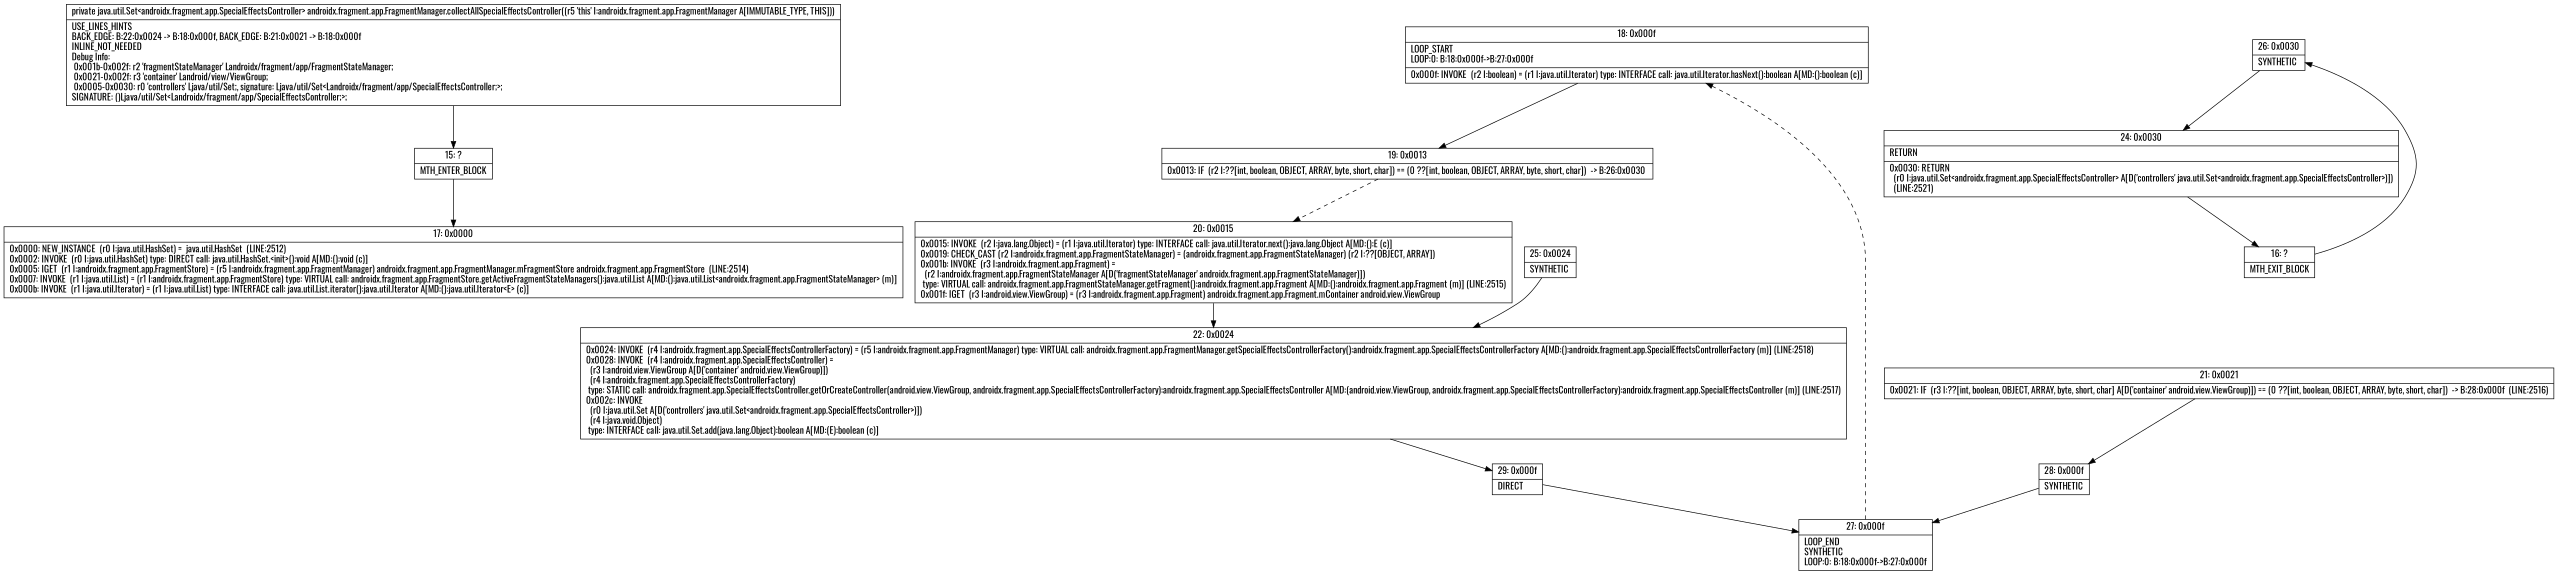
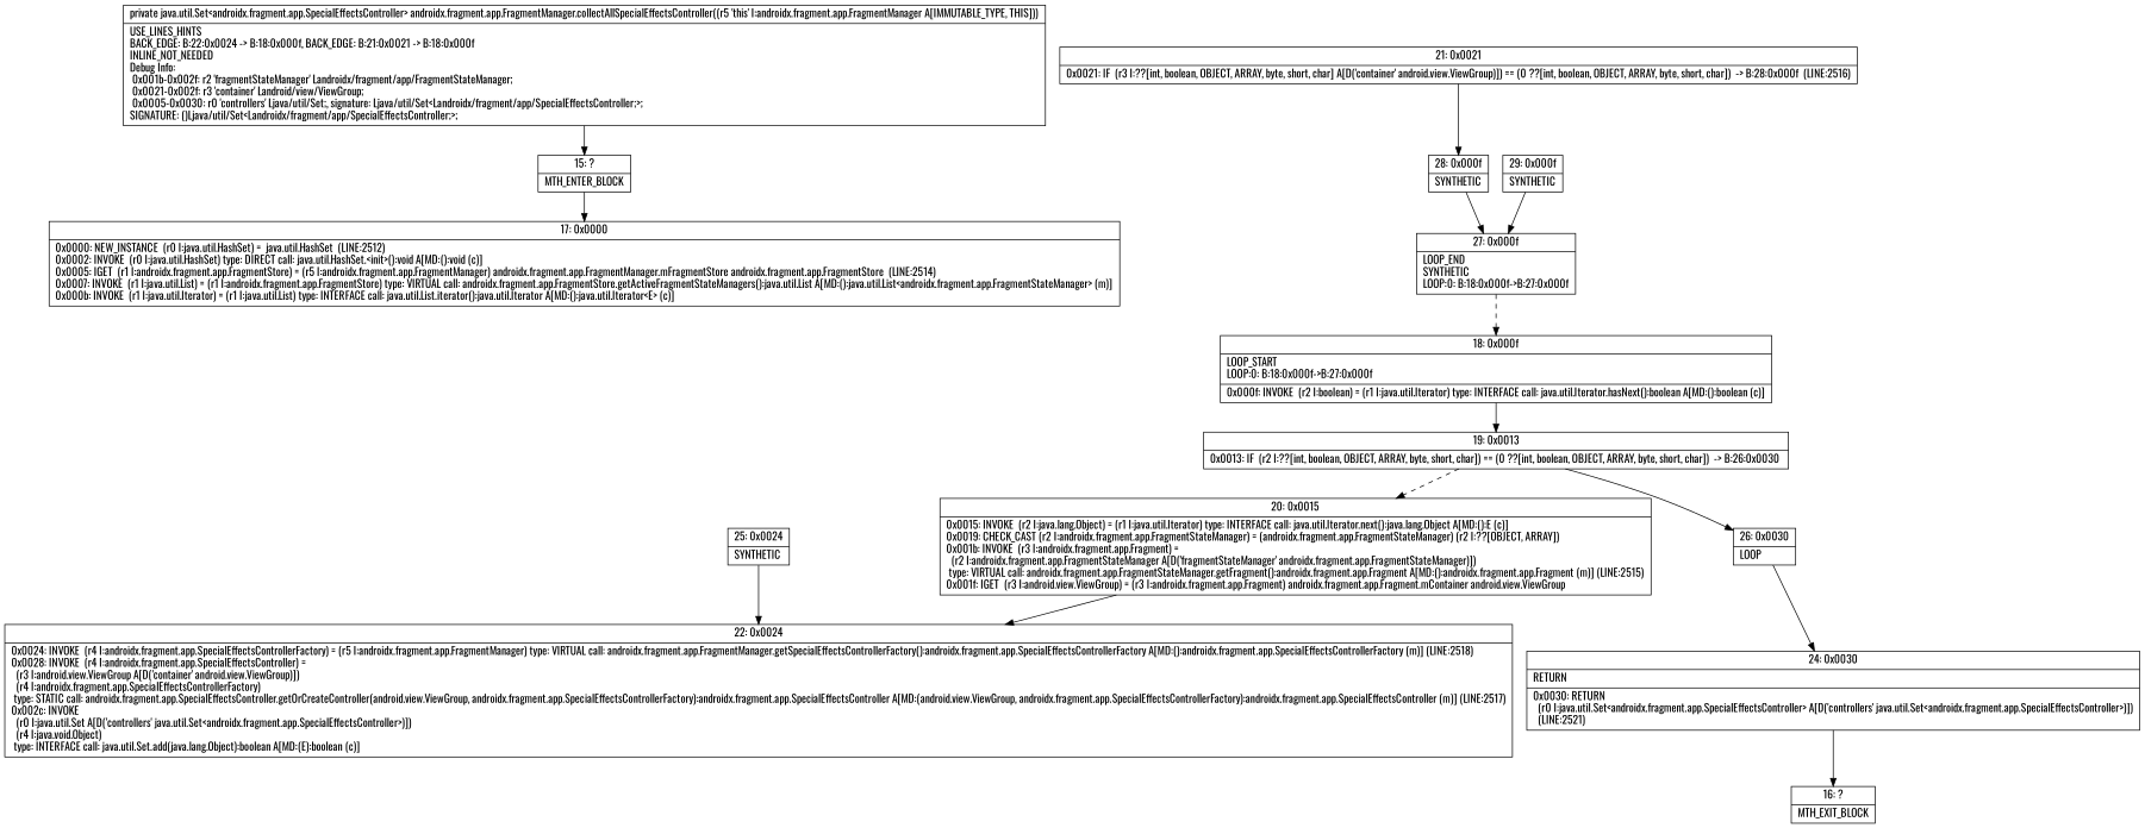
  digraph {
    fontname=Oswald
    node [fontname=Oswald shape=record]
    edge [fontname=Oswald]
    n1 [label="{15\:\ ?|MTH_ENTER_BLOCK\l}"]
    n2 [label="{17\:\ 0x0000|0x0000: NEW_INSTANCE  (r0 I:java.util.HashSet) =  java.util.HashSet  (LINE:2512)\l0x0002: INVOKE  (r0 I:java.util.HashSet) type: DIRECT call: java.util.HashSet.\<init\>():void A[MD:():void (c)]\l0x0005: IGET  (r1 I:androidx.fragment.app.FragmentStore) = (r5 I:androidx.fragment.app.FragmentManager) androidx.fragment.app.FragmentManager.mFragmentStore androidx.fragment.app.FragmentStore  (LINE:2514)\l0x0007: INVOKE  (r1 I:java.util.List) = (r1 I:androidx.fragment.app.FragmentStore) type: VIRTUAL call: androidx.fragment.app.FragmentStore.getActiveFragmentStateManagers():java.util.List A[MD:():java.util.List\<androidx.fragment.app.FragmentStateManager\> (m)]\l0x000b: INVOKE  (r1 I:java.util.Iterator) = (r1 I:java.util.List) type: INTERFACE call: java.util.List.iterator():java.util.Iterator A[MD:():java.util.Iterator\<E\> (c)]\l}"]
    n3 [label="{18\:\ 0x000f|LOOP_START\lLOOP:0: B:18:0x000f\-\>B:27:0x000f\l|0x000f: INVOKE  (r2 I:boolean) = (r1 I:java.util.Iterator) type: INTERFACE call: java.util.Iterator.hasNext():boolean A[MD:():boolean (c)]\l}"]
    n4 [label="{19\:\ 0x0013|0x0013: IF  (r2 I:??[int, boolean, OBJECT, ARRAY, byte, short, char]) == (0 ??[int, boolean, OBJECT, ARRAY, byte, short, char])  \-\> B:26:0x0030 \l}"]
    n5 [label="{20\:\ 0x0015|0x0015: INVOKE  (r2 I:java.lang.Object) = (r1 I:java.util.Iterator) type: INTERFACE call: java.util.Iterator.next():java.lang.Object A[MD:():E (c)]\l0x0019: CHECK_CAST (r2 I:androidx.fragment.app.FragmentStateManager) = (androidx.fragment.app.FragmentStateManager) (r2 I:??[OBJECT, ARRAY]) \l0x001b: INVOKE  (r3 I:androidx.fragment.app.Fragment) = \l  (r2 I:androidx.fragment.app.FragmentStateManager A[D('fragmentStateManager' androidx.fragment.app.FragmentStateManager)])\l type: VIRTUAL call: androidx.fragment.app.FragmentStateManager.getFragment():androidx.fragment.app.Fragment A[MD:():androidx.fragment.app.Fragment (m)] (LINE:2515)\l0x001f: IGET  (r3 I:android.view.ViewGroup) = (r3 I:androidx.fragment.app.Fragment) androidx.fragment.app.Fragment.mContainer android.view.ViewGroup \l}"]
-   n6 [label="{26\:\ 0x0030|SYNTHETIC\l}"]
+   n6 [label="{26\:\ 0x0030|LOOP\l}"]
    n7 [label="{22\:\ 0x0024|0x0024: INVOKE  (r4 I:androidx.fragment.app.SpecialEffectsControllerFactory) = (r5 I:androidx.fragment.app.FragmentManager) type: VIRTUAL call: androidx.fragment.app.FragmentManager.getSpecialEffectsControllerFactory():androidx.fragment.app.SpecialEffectsControllerFactory A[MD:():androidx.fragment.app.SpecialEffectsControllerFactory (m)] (LINE:2518)\l0x0028: INVOKE  (r4 I:androidx.fragment.app.SpecialEffectsController) = \l  (r3 I:android.view.ViewGroup A[D('container' android.view.ViewGroup)])\l  (r4 I:androidx.fragment.app.SpecialEffectsControllerFactory)\l type: STATIC call: androidx.fragment.app.SpecialEffectsController.getOrCreateController(android.view.ViewGroup, androidx.fragment.app.SpecialEffectsControllerFactory):androidx.fragment.app.SpecialEffectsController A[MD:(android.view.ViewGroup, androidx.fragment.app.SpecialEffectsControllerFactory):androidx.fragment.app.SpecialEffectsController (m)] (LINE:2517)\l0x002c: INVOKE  \l  (r0 I:java.util.Set A[D('controllers' java.util.Set\<androidx.fragment.app.SpecialEffectsController\>)])\l  (r4 I:java.void.Object)\l type: INTERFACE call: java.util.Set.add(java.lang.Object):boolean A[MD:(E):boolean (c)]\l}"]
    n8 [label="{24\:\ 0x0030|RETURN\l|0x0030: RETURN  \l  (r0 I:java.util.Set\<androidx.fragment.app.SpecialEffectsController\> A[D('controllers' java.util.Set\<androidx.fragment.app.SpecialEffectsController\>)])\l  (LINE:2521)\l}"]
    n9 [label="{21\:\ 0x0021|0x0021: IF  (r3 I:??[int, boolean, OBJECT, ARRAY, byte, short, char] A[D('container' android.view.ViewGroup)]) == (0 ??[int, boolean, OBJECT, ARRAY, byte, short, char])  \-\> B:28:0x000f  (LINE:2516)\l}"]
    n10 [label="{28\:\ 0x000f|SYNTHETIC\l}"]
    n11 [label="{25\:\ 0x0024|SYNTHETIC\l}"]
    n12 [label="{27\:\ 0x000f|LOOP_END\lSYNTHETIC\lLOOP:0: B:18:0x000f\-\>B:27:0x000f\l}"]
-   n13 [label="{29\:\ 0x000f|DIRECT\l}"]
+   n13 [label="{29\:\ 0x000f|SYNTHETIC\l}"]
    n14 [label="{16\:\ ?|MTH_EXIT_BLOCK\l}"]
    n15 [label="{private java.util.Set\<androidx.fragment.app.SpecialEffectsController\> androidx.fragment.app.FragmentManager.collectAllSpecialEffectsController((r5 'this' I:androidx.fragment.app.FragmentManager A[IMMUTABLE_TYPE, THIS]))  | USE_LINES_HINTS\lBACK_EDGE: B:22:0x0024 \-\> B:18:0x000f, BACK_EDGE: B:21:0x0021 \-\> B:18:0x000f\lINLINE_NOT_NEEDED\lDebug Info:\l  0x001b\-0x002f: r2 'fragmentStateManager' Landroidx\/fragment\/app\/FragmentStateManager;\l  0x0021\-0x002f: r3 'container' Landroid\/view\/ViewGroup;\l  0x0005\-0x0030: r0 'controllers' Ljava\/util\/Set;, signature: Ljava\/util\/Set\<Landroidx\/fragment\/app\/SpecialEffectsController;\>;\lSIGNATURE: ()Ljava\/util\/Set\<Landroidx\/fragment\/app\/SpecialEffectsController;\>;\l}"]
    n1 -> n2
    n3 -> n4
    n4 -> n5 [style=dashed]
-   n14 -> n6
+   n4 -> n6
    n5 -> n7
    n6 -> n8
-   n7 -> n13
    n8 -> n14
    n9 -> n10
    n10 -> n12
    n11 -> n7
    n12 -> n3 [style=dashed]
    n13 -> n12
    n15 -> n1
  }
